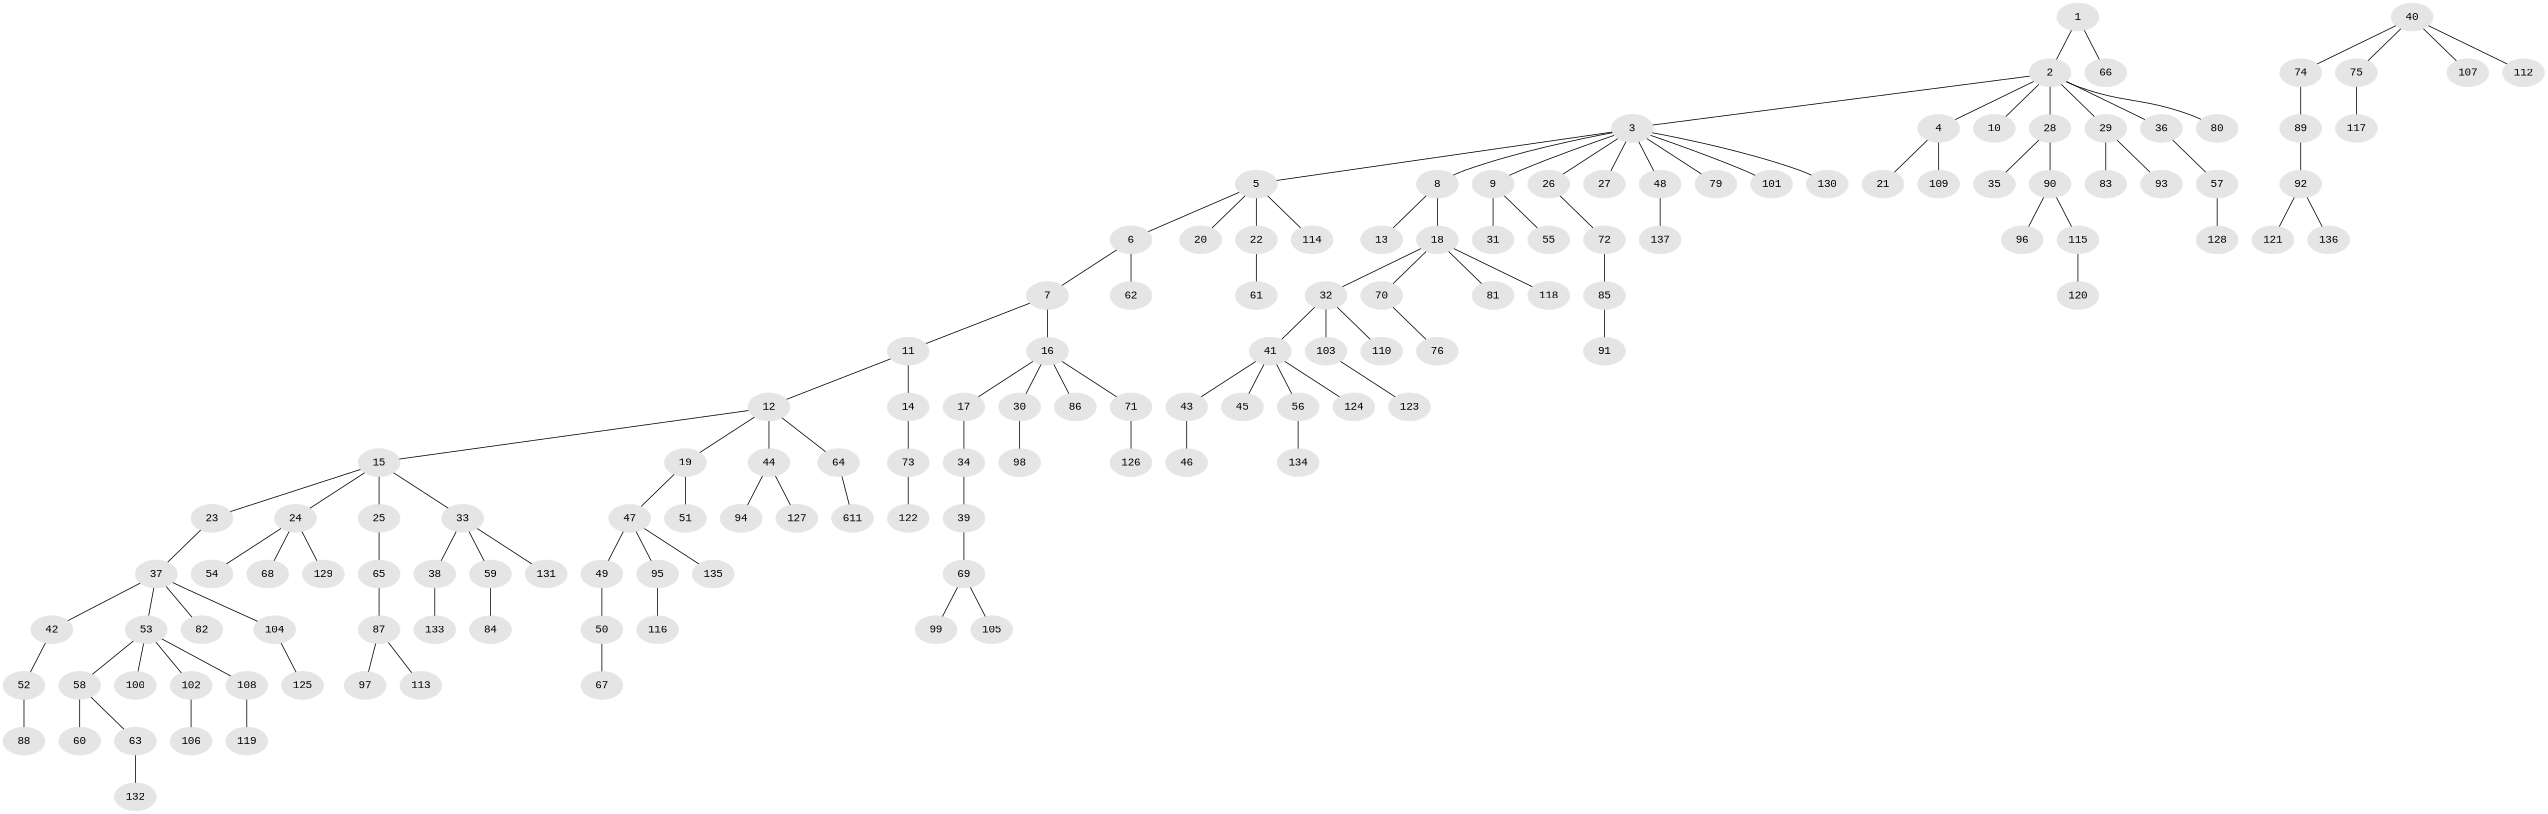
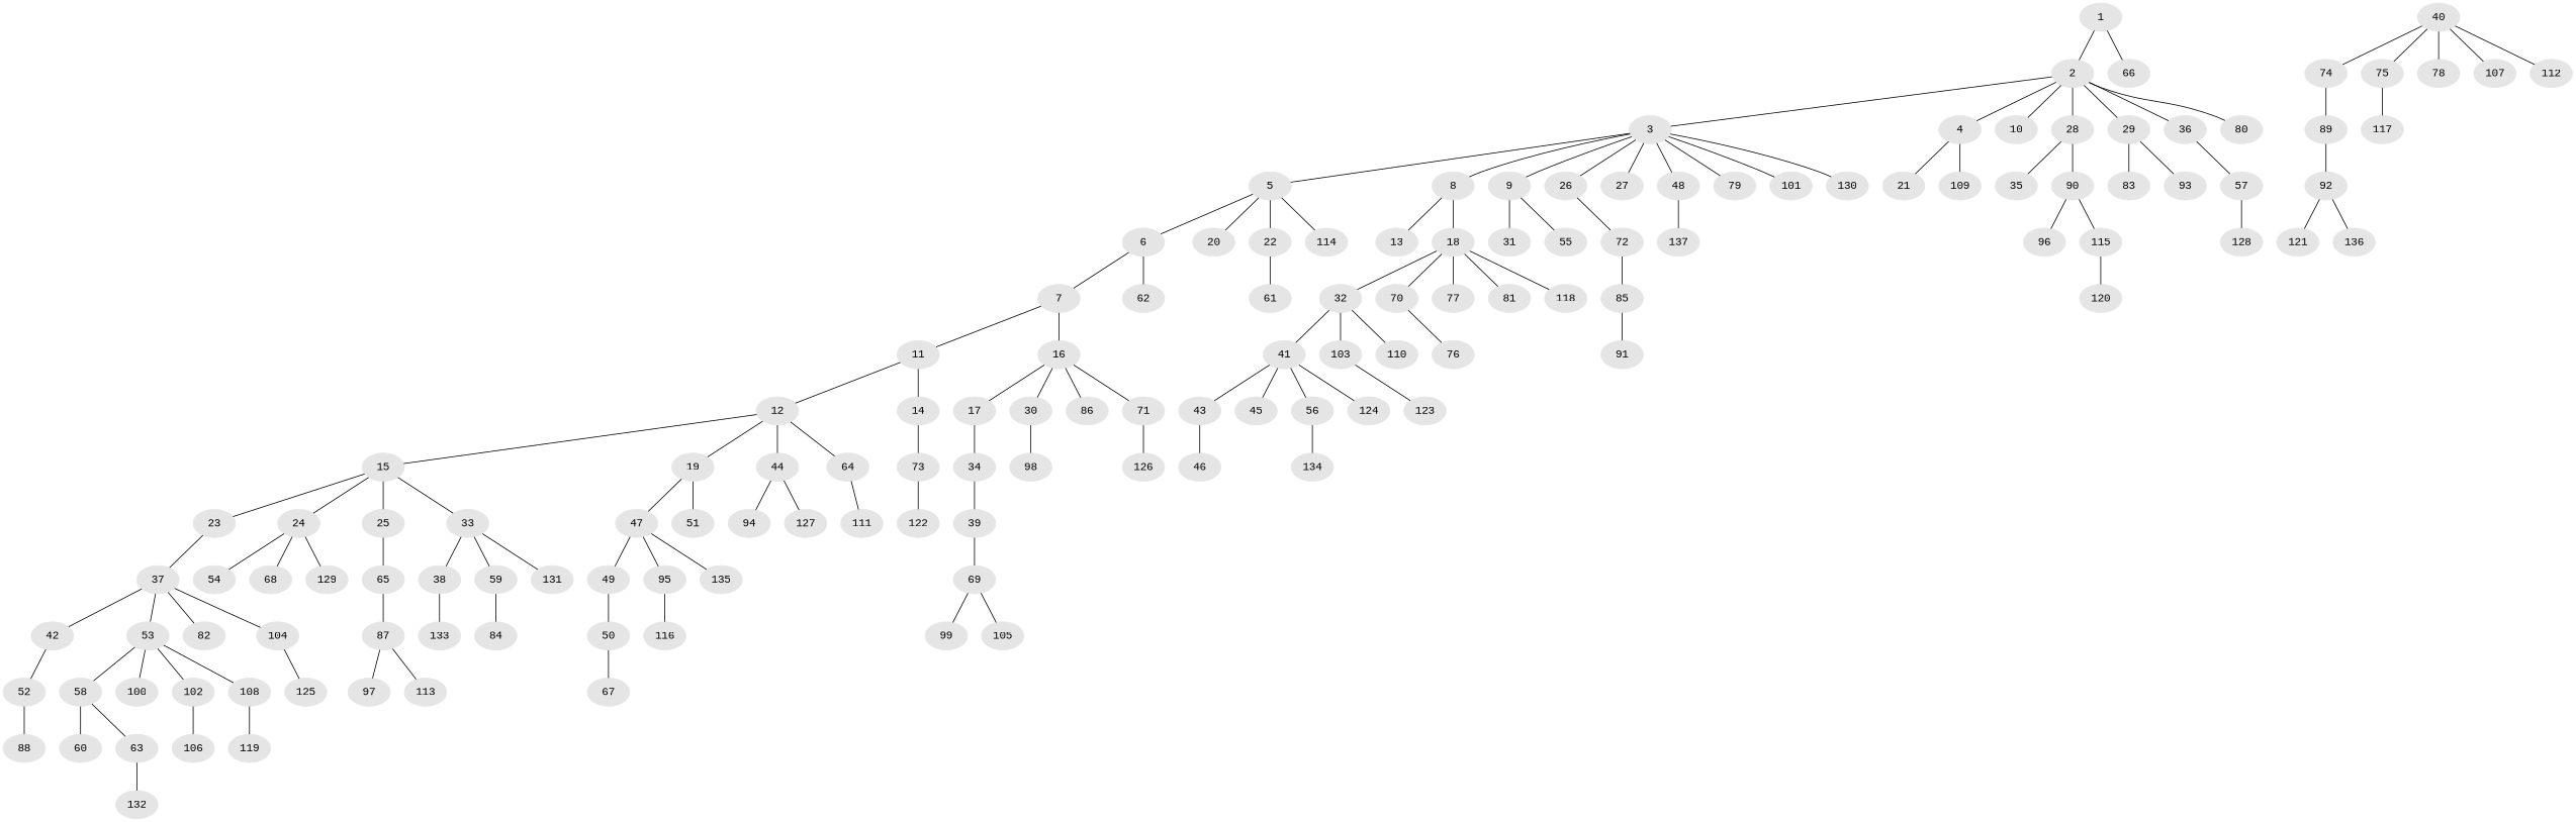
  graph {
    fontname="Liberation Mono"
    node [color=gray90 fontname="Liberation Mono" style=filled]
    edge [fontname="Liberation Mono"]
    1
    2
    66
    3
    4
    10
    28
    29
    36
    80
    5
    8
    9
    26
    27
    48
    79
    101
    130
    21
    109
    35
    90
    83
    93
    57
    6
    20
    22
    114
    13
    18
    31
    55
    72
    137
    7
    62
    61
    11
    16
    12
    14
    17
    30
    86
    71
    32
    70
+   77
    81
    118
    15
    19
    44
    64
    73
    40
    74
    75
+   78
    107
    112
    23
    24
    25
    33
    47
    51
    94
    127
-   111 [label=611]
+   111
    122
    37
    54
    68
    129
    65
    38
    59
    131
    34
    98
    39
    126
    41
    103
    110
    76
    49
    95
    135
    42
    53
    82
    104
    87
    85
    96
    115
    43
    45
    56
    124
    123
    133
    84
    69
    128
    52
    58
    100
    102
    108
    125
    99
    105
    89
    117
    46
    134
    88
    50
    116
    67
    60
    63
    106
    119
    132
    97
    113
    91
    92
    121
    136
    120
    1 -- 2
    1 -- 66
    2 -- 3
    2 -- 4
    2 -- 10
    2 -- 28
    2 -- 29
    2 -- 36
    2 -- 80
    3 -- 5
    3 -- 8
    3 -- 9
    3 -- 26
    3 -- 27
    3 -- 48
    3 -- 79
    3 -- 101
    3 -- 130
    4 -- 21
    4 -- 109
    28 -- 35
    28 -- 90
    29 -- 83
    29 -- 93
    36 -- 57
    5 -- 6
    5 -- 20
    5 -- 22
    5 -- 114
    8 -- 13
    8 -- 18
    9 -- 31
    9 -- 55
    26 -- 72
    48 -- 137
    90 -- 96
    90 -- 115
    57 -- 128
    6 -- 7
    6 -- 62
    22 -- 61
    18 -- 32
    18 -- 70
+   18 -- 77
    18 -- 81
    18 -- 118
    72 -- 85
    7 -- 11
    7 -- 16
    11 -- 12
    11 -- 14
    16 -- 17
    16 -- 30
    16 -- 86
    16 -- 71
    12 -- 15
    12 -- 19
    12 -- 44
    12 -- 64
    14 -- 73
    17 -- 34
    30 -- 98
    71 -- 126
    32 -- 41
    32 -- 103
    32 -- 110
    70 -- 76
    15 -- 23
    15 -- 24
    15 -- 25
    15 -- 33
    19 -- 47
    19 -- 51
    44 -- 94
    44 -- 127
    64 -- 111
    73 -- 122
    40 -- 74
    40 -- 75
+   40 -- 78
    40 -- 107
    40 -- 112
    74 -- 89
    75 -- 117
    23 -- 37
    24 -- 54
    24 -- 68
    24 -- 129
    25 -- 65
    33 -- 38
    33 -- 59
    33 -- 131
    47 -- 49
    47 -- 95
    47 -- 135
    37 -- 42
    37 -- 53
    37 -- 82
    37 -- 104
    65 -- 87
    38 -- 133
    59 -- 84
    34 -- 39
    39 -- 69
    41 -- 43
    41 -- 45
    41 -- 56
    41 -- 124
    103 -- 123
    49 -- 50
    95 -- 116
    42 -- 52
    53 -- 58
    53 -- 100
    53 -- 102
    53 -- 108
    104 -- 125
    87 -- 97
    87 -- 113
    85 -- 91
    115 -- 120
    43 -- 46
    56 -- 134
    69 -- 99
    69 -- 105
    52 -- 88
    58 -- 60
    58 -- 63
    102 -- 106
    108 -- 119
    89 -- 92
    50 -- 67
    63 -- 132
    92 -- 121
    92 -- 136
  }
